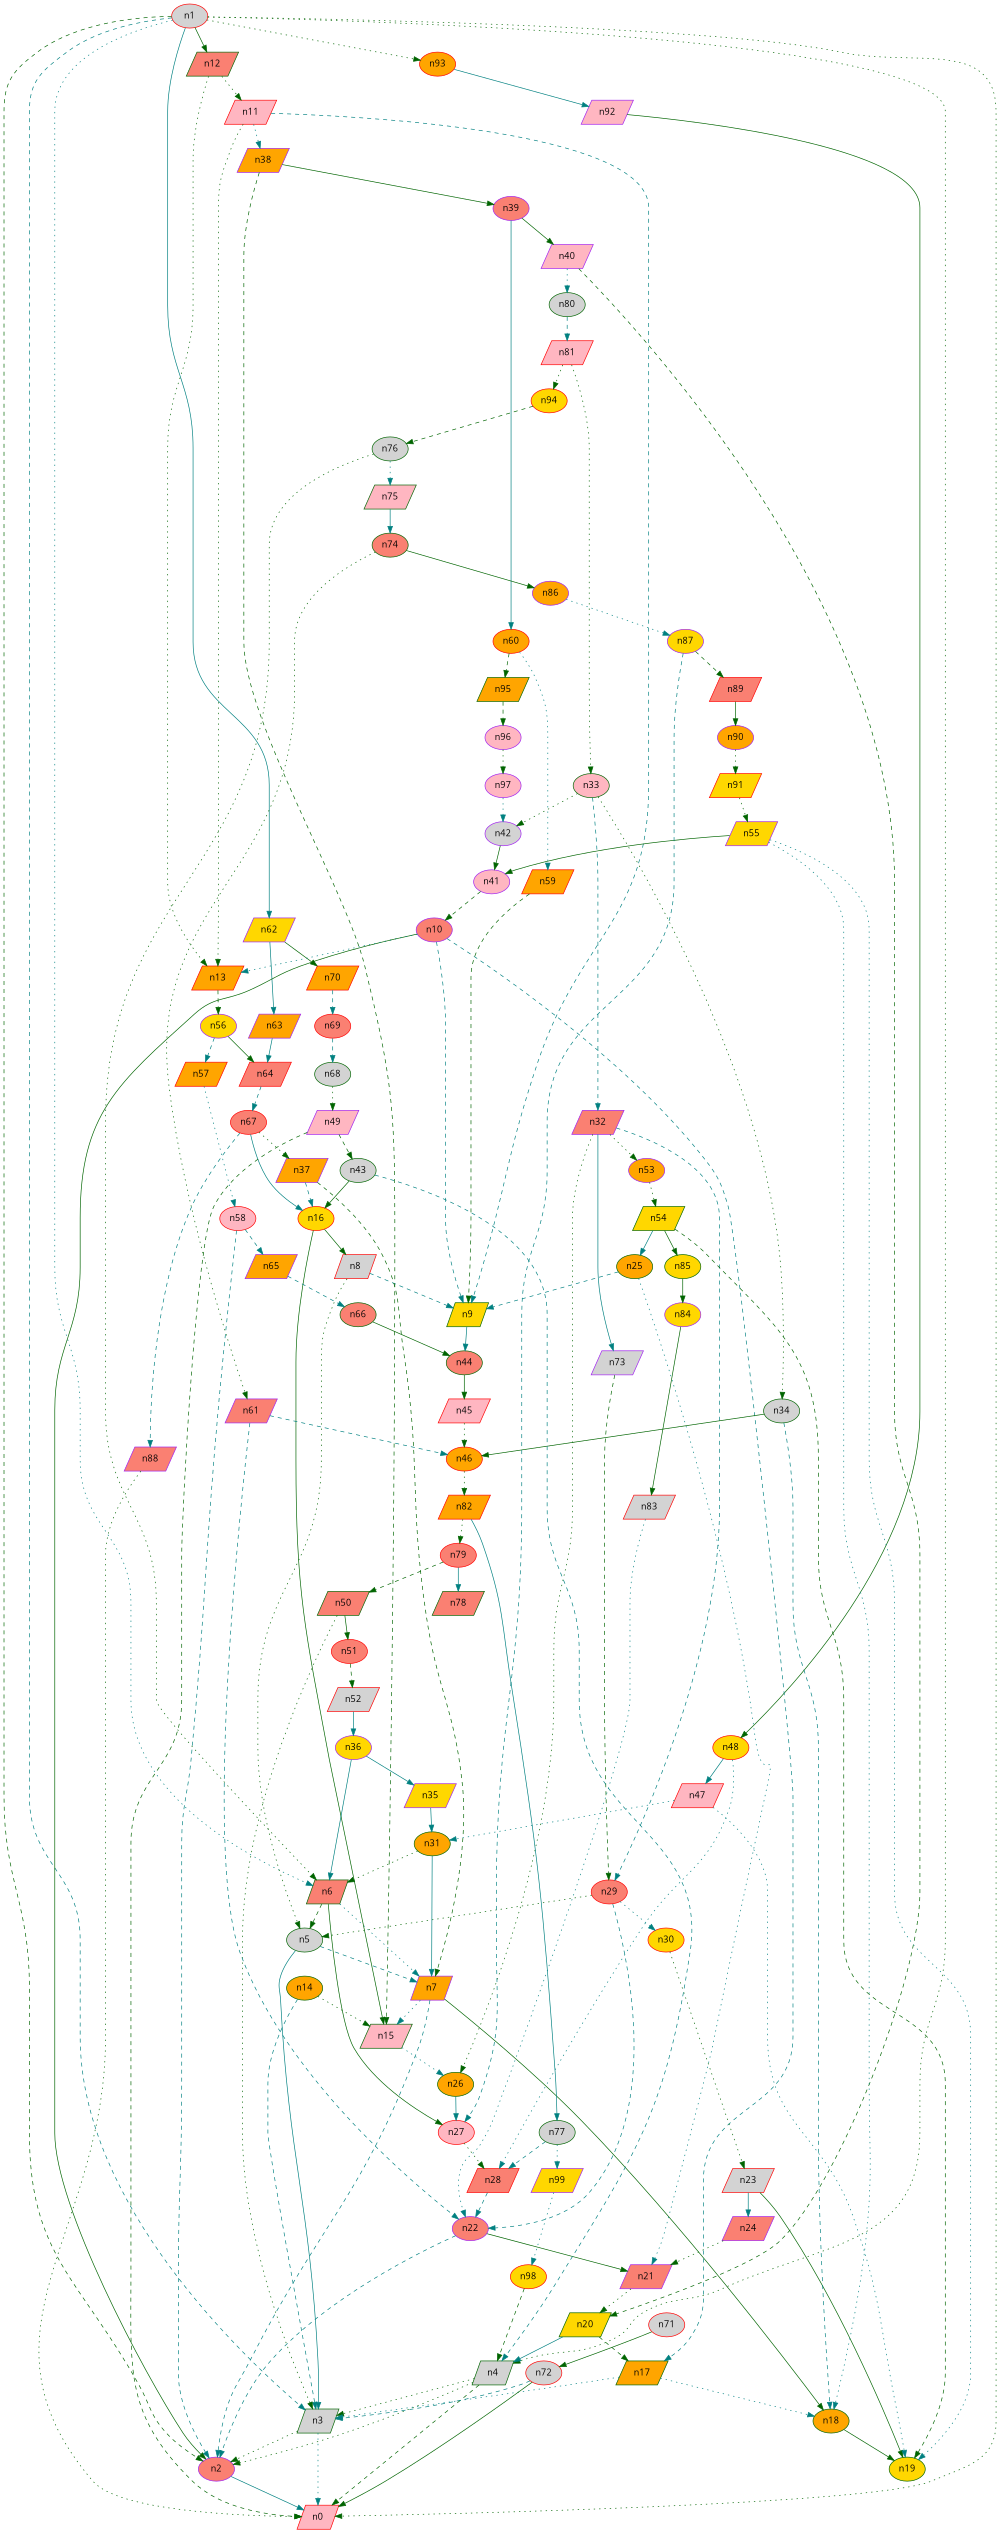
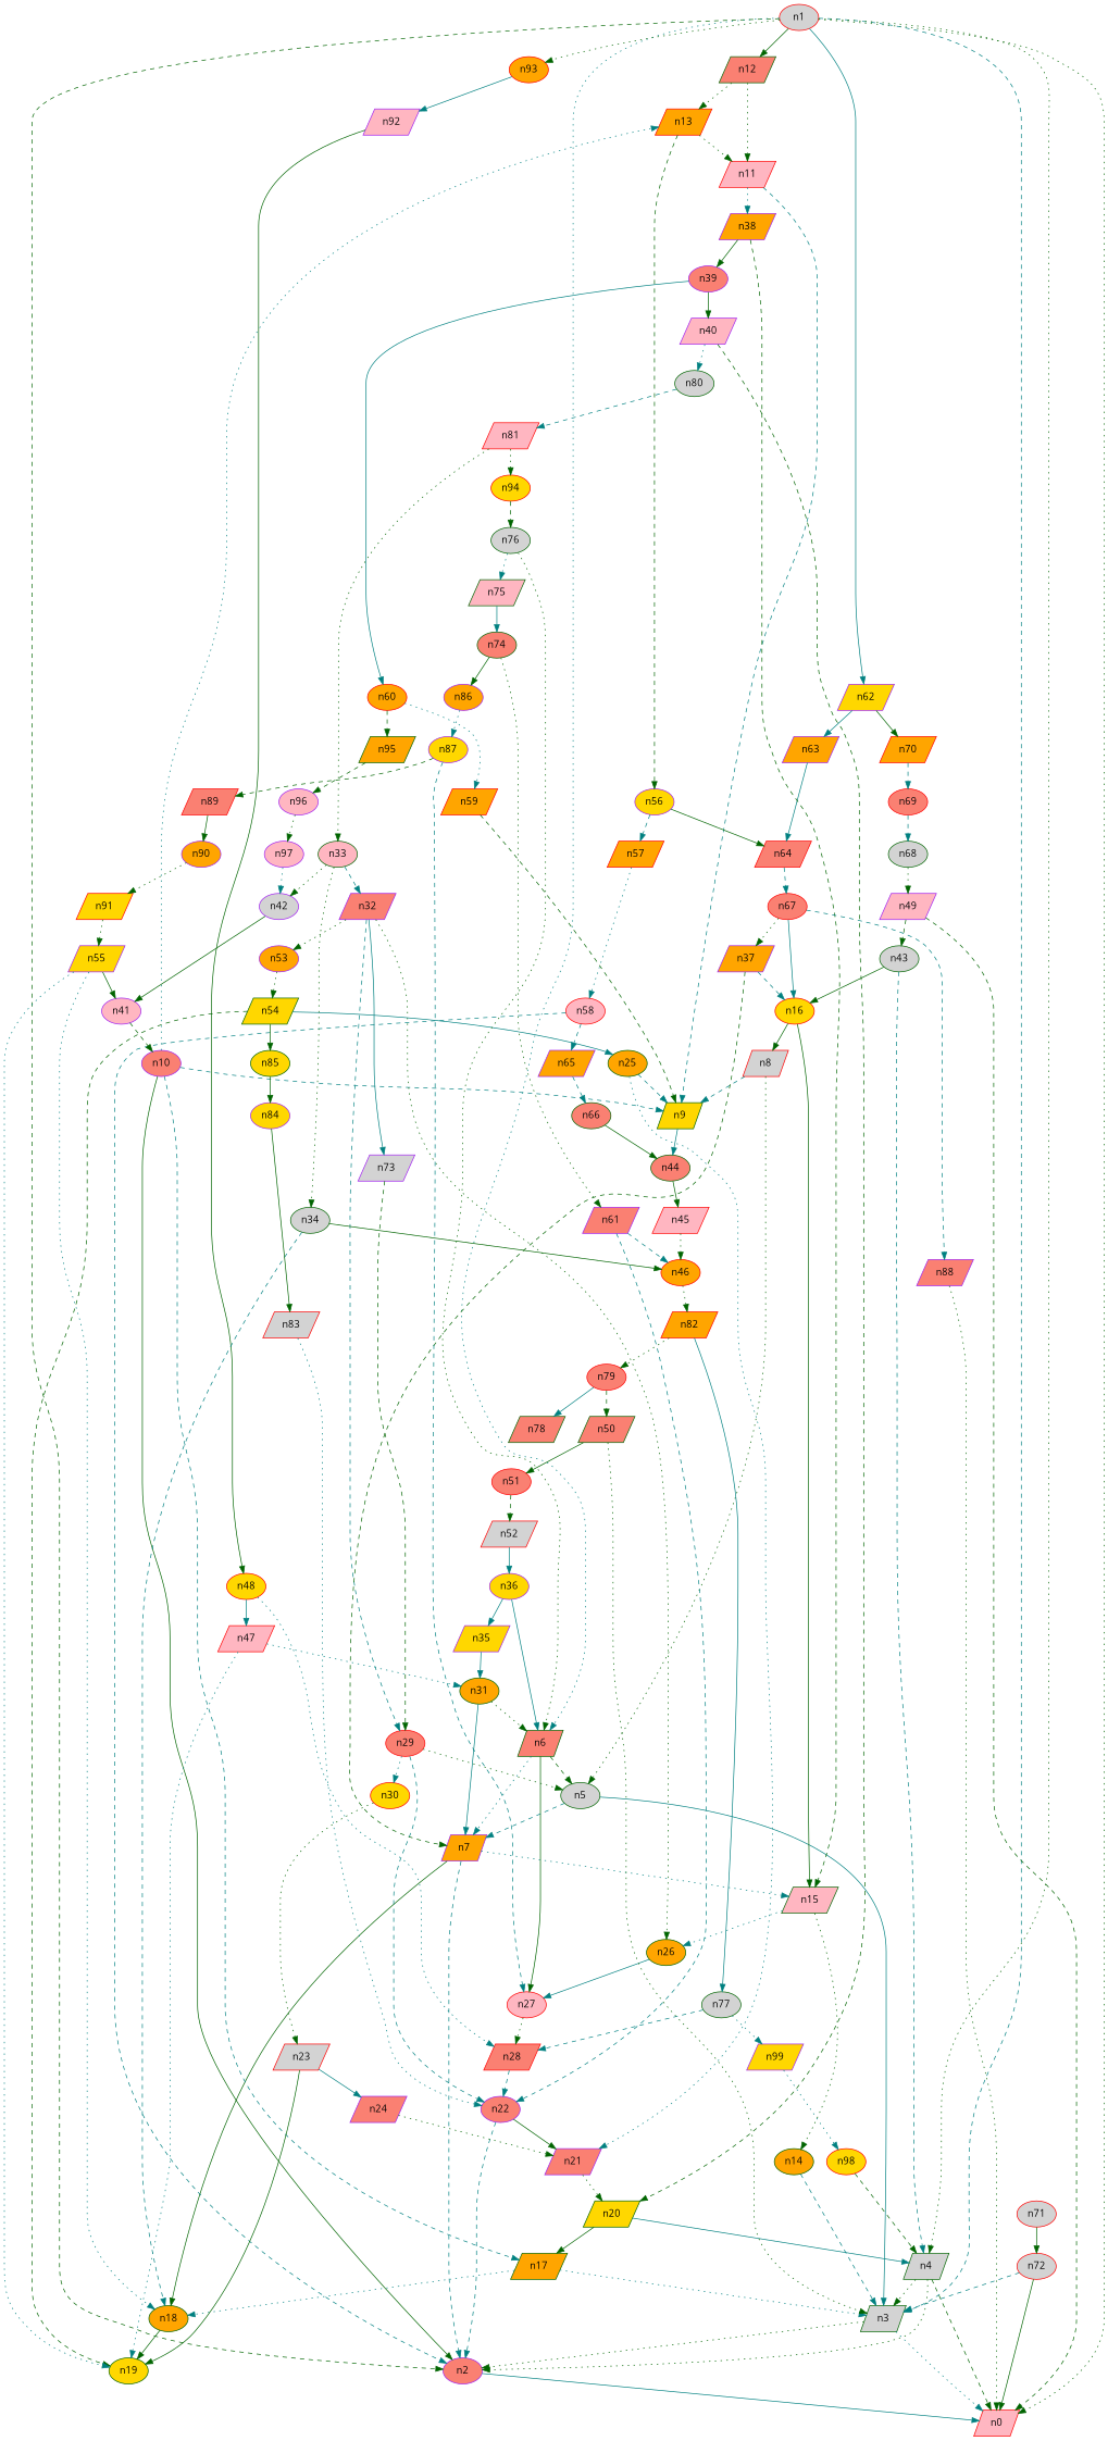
  digraph {
    fontname="Open Sans"
    node [color=red fillcolor=salmon fontname="Open Sans" shape=ellipse style=filled]
    edge [color=darkgreen fontname="Open Sans" style=dotted]
    n1 [fillcolor=lightgrey]
    n0 [fillcolor=lightpink shape=parallelogram]
    n2 [color=purple]
    n3 [color=darkgreen fillcolor=lightgrey shape=parallelogram]
    n4 [color=darkgreen fillcolor=lightgrey shape=parallelogram]
    n6 [color=darkgreen shape=parallelogram]
    n12 [color=darkgreen shape=parallelogram]
    n62 [color=purple fillcolor=gold shape=parallelogram]
    n93 [fillcolor=orange]
    n5 [color=darkgreen fillcolor=lightgrey]
    n7 [color=purple fillcolor=orange shape=parallelogram]
    n27 [fillcolor=lightpink]
    n13 [fillcolor=orange shape=parallelogram]
    n11 [fillcolor=lightpink shape=parallelogram]
    n63 [color=purple fillcolor=orange shape=parallelogram]
    n70 [fillcolor=orange shape=parallelogram]
    n92 [color=purple fillcolor=lightpink shape=parallelogram]
    n18 [color=darkgreen fillcolor=orange]
    n15 [color=darkgreen fillcolor=lightpink shape=parallelogram]
    n28 [shape=parallelogram]
    n56 [color=purple fillcolor=gold]
    n9 [color=darkgreen fillcolor=gold shape=parallelogram]
    n38 [color=purple fillcolor=orange shape=parallelogram]
    n64 [shape=parallelogram]
    n69
    n48 [fillcolor=gold]
    n14 [color=darkgreen fillcolor=orange]
    n19 [color=darkgreen fillcolor=gold]
    n22 [color=purple]
    n26 [color=darkgreen fillcolor=orange]
    n8 [fillcolor=lightgrey shape=parallelogram]
    n44 [color=darkgreen]
    n45 [fillcolor=lightpink shape=parallelogram]
    n46 [fillcolor=orange]
    n10 [color=purple]
    n17 [color=darkgreen fillcolor=orange shape=parallelogram]
    n57 [fillcolor=orange shape=parallelogram]
    n39 [color=purple]
    n40 [color=purple fillcolor=lightpink shape=parallelogram]
    n60 [fillcolor=orange]
    n58 [fillcolor=lightpink]
    n67
    n16 [fillcolor=gold]
    n20 [color=darkgreen fillcolor=gold shape=parallelogram]
    n21 [color=purple shape=parallelogram]
    n23 [fillcolor=lightgrey shape=parallelogram]
    n24 [color=purple shape=parallelogram]
    n25 [color=darkgreen fillcolor=orange]
    n29
    n30 [fillcolor=gold]
    n31 [color=darkgreen fillcolor=orange]
    n32 [color=purple shape=parallelogram]
    n53 [color=purple fillcolor=orange]
    n73 [color=purple fillcolor=lightgrey shape=parallelogram]
    n54 [color=darkgreen fillcolor=gold shape=parallelogram]
    n85 [color=darkgreen fillcolor=gold]
    n33 [color=darkgreen fillcolor=lightpink]
    n34 [color=darkgreen fillcolor=lightgrey]
    n42 [color=purple fillcolor=lightgrey]
    n41 [color=purple fillcolor=lightpink]
    n82 [fillcolor=orange shape=parallelogram]
    n79
    n77 [color=darkgreen fillcolor=lightgrey]
    n35 [color=purple fillcolor=gold shape=parallelogram]
    n36 [color=purple fillcolor=gold]
    n37 [color=purple fillcolor=orange shape=parallelogram]
    n80 [color=darkgreen fillcolor=lightgrey]
    n59 [fillcolor=orange shape=parallelogram]
    n95 [color=darkgreen fillcolor=orange shape=parallelogram]
    n81 [fillcolor=lightpink shape=parallelogram]
    n96 [color=purple fillcolor=lightpink]
    n94 [fillcolor=gold]
    n43 [color=darkgreen fillcolor=lightgrey]
    n50 [color=darkgreen shape=parallelogram]
    n78 [color=darkgreen shape=parallelogram]
    n47 [fillcolor=lightpink shape=parallelogram]
    n49 [color=purple fillcolor=lightpink shape=parallelogram]
    n51
    n52 [fillcolor=lightgrey shape=parallelogram]
    n84 [color=purple fillcolor=gold]
    n83 [fillcolor=lightgrey shape=parallelogram]
    n55 [color=purple fillcolor=gold shape=parallelogram]
    n65 [color=purple fillcolor=orange shape=parallelogram]
    n88 [color=purple shape=parallelogram]
    n66 [color=darkgreen]
    n97 [color=purple fillcolor=lightpink]
    n61 [color=purple shape=parallelogram]
    n71 [fillcolor=lightgrey]
    n72 [fillcolor=lightgrey]
    n68 [color=darkgreen fillcolor=lightgrey]
    n74 [color=darkgreen]
    n86 [color=purple fillcolor=orange]
    n87 [color=purple fillcolor=gold]
    n89 [shape=parallelogram]
    n75 [color=darkgreen fillcolor=lightpink shape=parallelogram]
    n76 [color=darkgreen fillcolor=lightgrey]
    n99 [color=purple fillcolor=gold shape=parallelogram]
    n98 [fillcolor=gold]
    n90 [color=purple fillcolor=orange]
    n91 [fillcolor=gold shape=parallelogram]
    n1 -> n0
    n1 -> n2 [style=dashed]
    n1 -> n3 [color=teal style=dashed]
    n1 -> n4
    n1 -> n6 [color=teal]
    n1 -> n12 [style=solid]
    n1 -> n62 [color=teal style=solid]
    n1 -> n93
    n2 -> n0 [color=teal style=solid]
    n3 -> n0 [color=teal]
    n3 -> n2
    n4 -> n0 [style=dashed]
    n4 -> n2
    n4 -> n3
    n6 -> n5 [style=dashed]
    n6 -> n7 [color=teal]
    n6 -> n27 [style=solid]
    n12 -> n13
    n12 -> n11
    n62 -> n63 [color=teal style=solid]
    n62 -> n70 [style=solid]
    n93 -> n92 [color=teal style=solid]
    n5 -> n3 [color=teal style=solid]
    n5 -> n7 [color=teal style=dashed]
    n7 -> n2 [color=teal style=dashed]
    n7 -> n18 [style=solid]
    n7 -> n15 [color=teal]
    n27 -> n28
    n13 -> n56 [style=dashed]
-   n11 -> n13
+   n13 -> n11
    n11 -> n9 [color=teal style=dashed]
    n11 -> n38 [color=teal]
    n63 -> n64 [color=teal style=solid]
    n70 -> n69 [color=teal style=dashed]
    n92 -> n48 [style=solid]
    n18 -> n19 [style=solid]
    n15 -> n26 [color=teal]
    n28 -> n22 [color=teal style=dashed]
    n56 -> n64 [style=solid]
    n56 -> n57 [color=teal style=dashed]
    n9 -> n44 [color=teal style=solid]
    n38 -> n15 [style=dashed]
    n38 -> n39 [style=solid]
    n64 -> n67 [color=teal style=dashed]
    n69 -> n68 [color=teal style=dashed]
    n48 -> n28 [color=teal]
    n48 -> n47 [color=teal style=solid]
    n14 -> n3 [color=teal style=dashed]
-   n14 -> n15
+   n15 -> n14
    n22 -> n2 [color=teal style=dashed]
    n22 -> n21 [style=solid]
    n26 -> n27 [color=teal style=solid]
    n8 -> n5
    n8 -> n9 [color=teal style=dashed]
    n44 -> n45 [style=solid]
    n45 -> n46
    n46 -> n82
    n10 -> n2 [style=solid]
    n10 -> n13 [color=teal]
    n10 -> n9 [color=teal style=dashed]
    n10 -> n17 [color=teal style=dashed]
    n17 -> n3 [color=teal]
    n17 -> n18 [color=teal]
    n57 -> n58 [color=teal]
    n39 -> n40 [style=solid]
    n39 -> n60 [color=teal style=solid]
    n40 -> n20 [style=dashed]
    n40 -> n80 [color=teal]
    n60 -> n59 [color=teal]
    n60 -> n95 [style=dashed]
    n58 -> n2 [color=teal style=dashed]
    n58 -> n65 [color=teal style=dashed]
    n67 -> n16 [color=teal style=solid]
    n67 -> n37
    n67 -> n88 [color=teal style=dashed]
    n16 -> n15 [style=solid]
    n16 -> n8 [style=solid]
    n20 -> n4 [color=teal style=solid]
-   n20 -> n17 [style=dashed]
+   n20 -> n17 [style=solid]
    n21 -> n20
    n23 -> n19 [style=solid]
    n23 -> n24 [color=teal style=solid]
    n24 -> n21
    n25 -> n9 [color=teal style=dashed]
    n25 -> n21 [color=teal]
    n29 -> n5
    n29 -> n22 [color=teal style=dashed]
    n29 -> n30 [color=teal]
    n30 -> n23
    n31 -> n6
    n31 -> n7 [color=teal style=solid]
    n32 -> n26
    n32 -> n29 [color=teal style=dashed]
    n32 -> n53
    n32 -> n73 [color=teal style=solid]
    n53 -> n54
    n73 -> n29 [style=dashed]
    n54 -> n19 [style=dashed]
    n54 -> n25 [color=teal style=solid]
    n54 -> n85 [style=solid]
    n85 -> n84 [style=solid]
    n33 -> n32 [color=teal style=dashed]
    n33 -> n34
    n33 -> n42
    n34 -> n18 [color=teal style=dashed]
    n34 -> n46 [style=solid]
    n42 -> n41 [style=solid]
    n41 -> n10 [style=dashed]
    n82 -> n79
    n82 -> n77 [color=teal style=solid]
    n79 -> n50 [style=dashed]
    n79 -> n78 [color=teal style=solid]
    n77 -> n28 [color=teal style=dashed]
    n77 -> n99 [color=teal]
    n35 -> n31 [color=teal style=solid]
    n36 -> n6 [color=teal style=solid]
    n36 -> n35 [color=teal style=solid]
    n37 -> n7 [style=dashed]
    n37 -> n16 [color=teal style=dashed]
    n80 -> n81 [color=teal style=dashed]
    n59 -> n9 [style=dashed]
    n95 -> n96 [style=dashed]
    n81 -> n33
    n81 -> n94
    n96 -> n97
    n94 -> n76 [style=dashed]
    n43 -> n4 [color=teal style=dashed]
    n43 -> n16 [style=solid]
    n50 -> n3
    n50 -> n51 [style=solid]
    n47 -> n19 [color=teal]
    n47 -> n31 [color=teal]
    n49 -> n0 [style=dashed]
    n49 -> n43 [style=dashed]
    n51 -> n52 [style=dashed]
    n52 -> n36 [color=teal style=solid]
    n84 -> n83 [style=solid]
    n83 -> n22 [color=teal]
    n55 -> n18 [color=teal]
    n55 -> n19 [color=teal]
    n55 -> n41 [style=solid]
    n65 -> n66 [color=teal style=dashed]
    n88 -> n0
    n66 -> n44 [style=solid]
    n97 -> n42 [color=teal]
    n61 -> n22 [color=teal style=dashed]
    n61 -> n46 [color=teal style=dashed]
    n71 -> n72 [style=solid]
    n72 -> n0 [style=solid]
    n72 -> n3 [color=teal style=dashed]
    n68 -> n49
    n74 -> n61
    n74 -> n86 [style=solid]
    n86 -> n87 [color=teal]
    n87 -> n27 [color=teal style=dashed]
    n87 -> n89 [style=dashed]
    n89 -> n90 [style=solid]
    n75 -> n74 [color=teal style=solid]
    n76 -> n6
    n76 -> n75 [color=teal]
    n99 -> n98 [color=teal]
    n98 -> n4 [style=dashed]
    n90 -> n91
    n91 -> n55
  }
